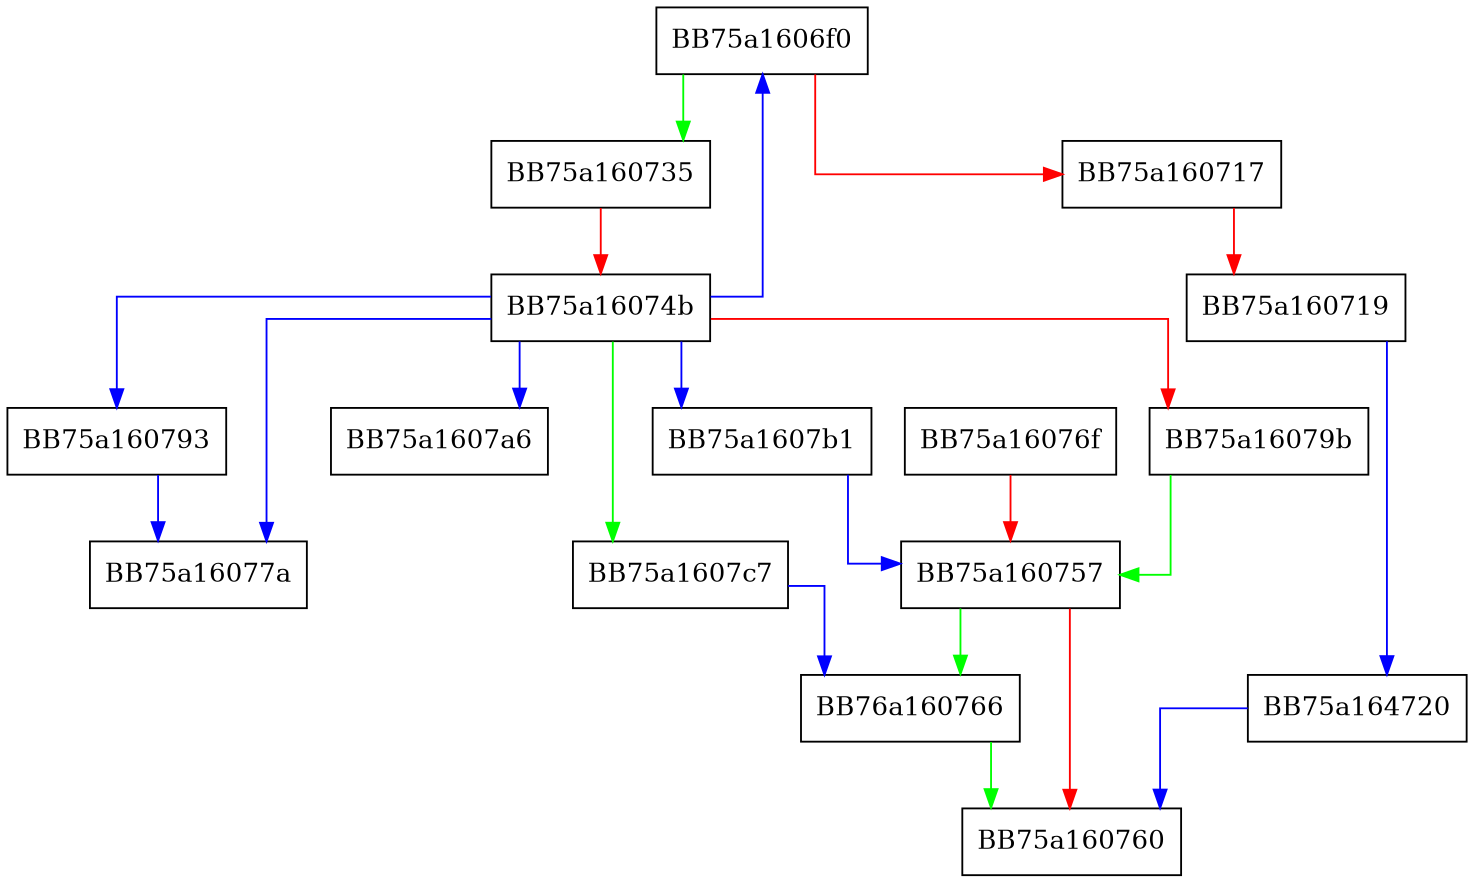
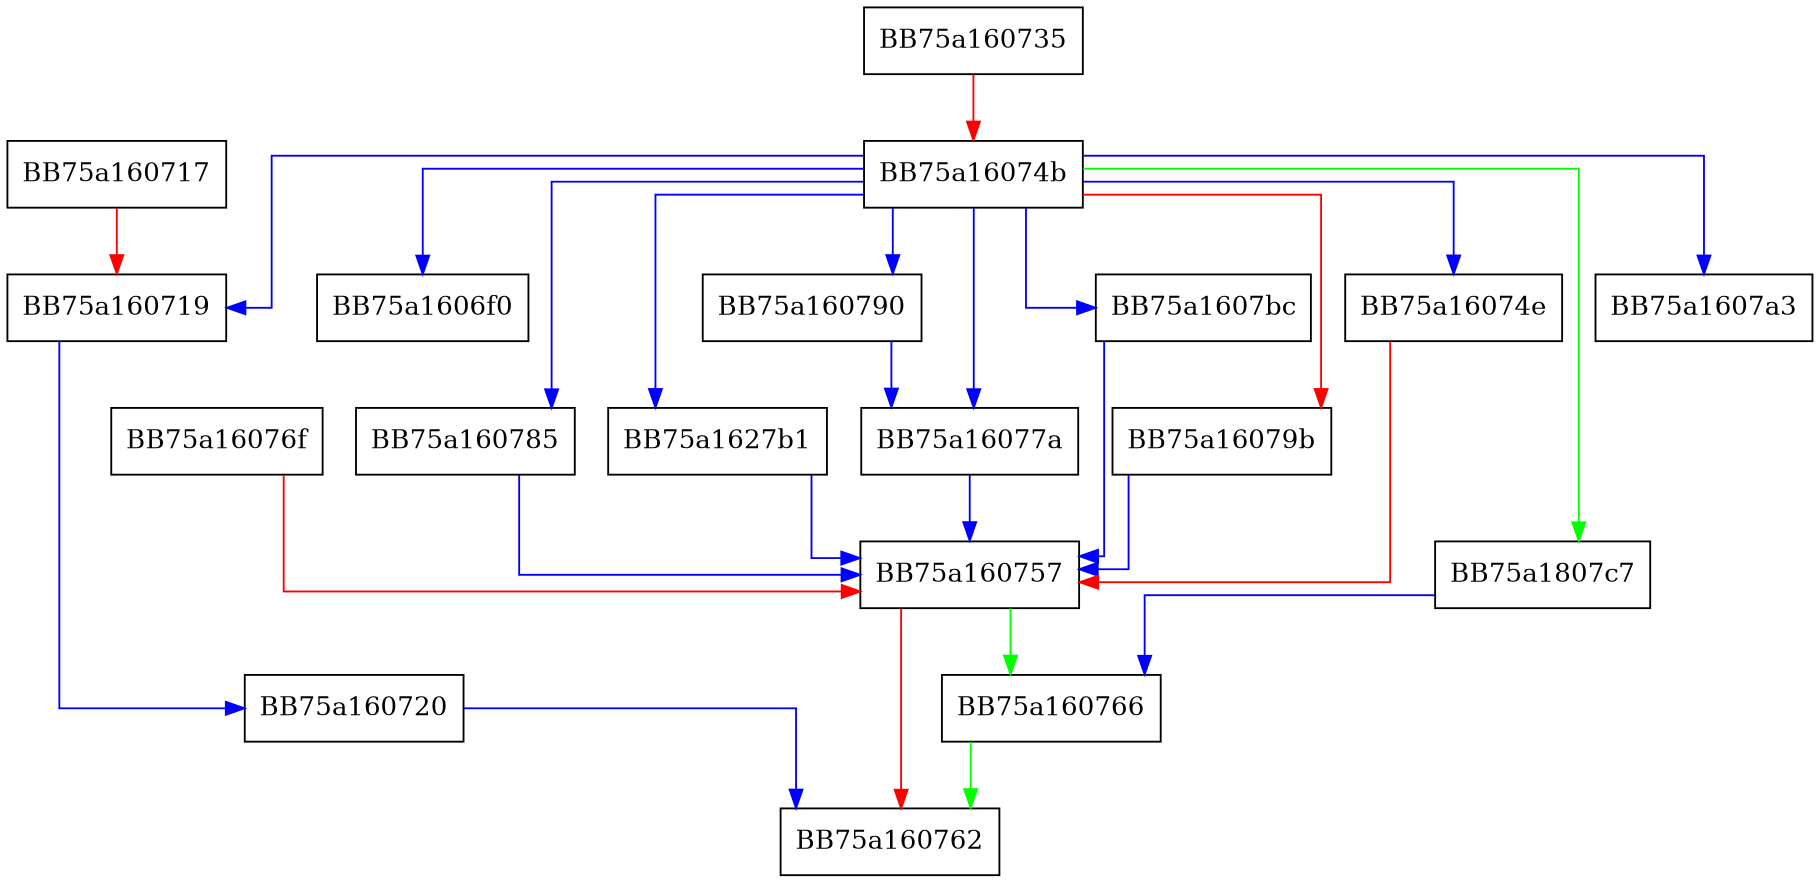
  digraph {
    splines=ortho
    node [shape=box]
    edge [color=blue]
    BB75a1606f0
    BB75a160735
    BB75a160717
    BB75a16074b
    BB75a160719
-   BB75a1607b1
-   BB75a160790 [label=BB75a160793]
+   BB75a160785
+   BB75a1607b1 [label=BB75a1627b1]
+   BB75a160790
    BB75a16079b
    BB75a16077a
-   BB75a1607a6
-   BB75a1607c7
-   BB75a160720 [label=BB75a164720]
-   BB75a160762 [label=BB75a160760]
+   BB75a1607bc
+   BB75a16074e
+   BB75a1607a6 [label=BB75a1607a3]
+   BB75a1607c7 [label=BB75a1807c7]
+   BB75a160720
+   BB75a160762
    BB75a160757
    BB75a16076f
-   BB75a160766 [label=BB76a160766]
-   BB75a1606f0 -> BB75a160735 [color=green]
-   BB75a1606f0 -> BB75a160717 [color=red]
+   BB75a160766
    BB75a160735 -> BB75a16074b [color=red]
    BB75a160717 -> BB75a160719 [color=red]
    BB75a16074b -> BB75a1606f0
+   BB75a16074b -> BB75a160719
+   BB75a16074b -> BB75a160785
    BB75a16074b -> BB75a1607b1
    BB75a16074b -> BB75a160790
    BB75a16074b -> BB75a16079b [color=red]
    BB75a16074b -> BB75a16077a
+   BB75a16074b -> BB75a1607bc
+   BB75a16074b -> BB75a16074e
    BB75a16074b -> BB75a1607a6
    BB75a16074b -> BB75a1607c7 [color=green]
    BB75a160719 -> BB75a160720
+   BB75a160785 -> BB75a160757
    BB75a1607b1 -> BB75a160757
    BB75a160790 -> BB75a16077a
-   BB75a16079b -> BB75a160757 [color=green]
+   BB75a16079b -> BB75a160757
+   BB75a16077a -> BB75a160757
+   BB75a1607bc -> BB75a160757
+   BB75a16074e -> BB75a160757 [color=red]
    BB75a1607c7 -> BB75a160766
    BB75a160720 -> BB75a160762
    BB75a160757 -> BB75a160762 [color=red]
    BB75a160757 -> BB75a160766 [color=green]
    BB75a16076f -> BB75a160757 [color=red]
    BB75a160766 -> BB75a160762 [color=green]
  }
